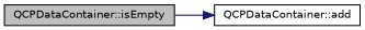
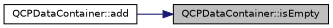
  digraph {
    rankdir=RL
    node [color=black fontname=Helvetica fontsize=10 shape=record style=filled]
    n1 [fillcolor=grey75 fontcolor=black height=0.2 label="QCPDataContainer::isEmpty" width=0.4]
    n2 [fillcolor=white height=0.2 label="QCPDataContainer::add" width=0.4]
-   n2 -> n1 [color=midnightblue dir=back fontname=Helvetica fontsize=10 labelfontname=Helvetica labelfontsize=10 style=solid]
+   n1 -> n2 [color=midnightblue dir=back fontname=Helvetica fontsize=10 labelfontname=Helvetica labelfontsize=10 style=solid]
  }
